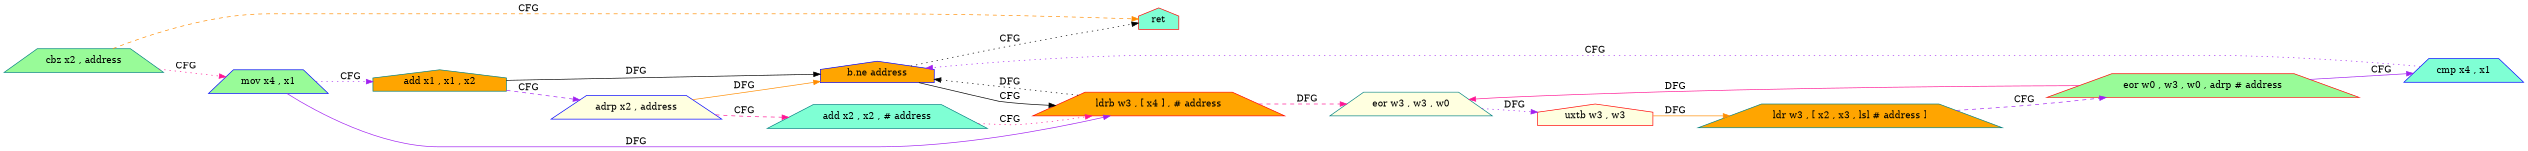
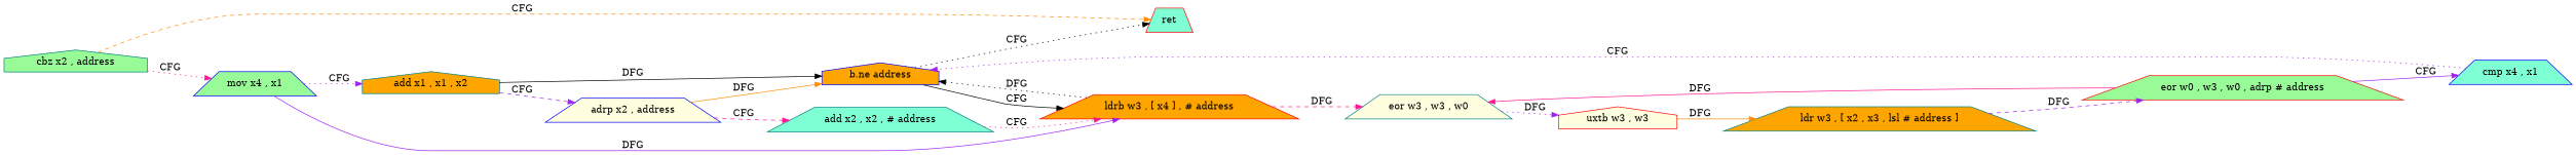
  digraph {
    rankdir=LR
    node [color=teal fillcolor=orange shape=trapezium style=filled]
    edge [color=purple style=dotted]
-   n1 [fillcolor=palegreen label="cbz x2 , address"]
-   n2 [color=red fillcolor=aquamarine label=ret shape=house]
+   n1 [fillcolor=palegreen label="cbz x2 , address" shape=house]
+   n2 [color=red fillcolor=aquamarine label=ret]
    n3 [color=blue fillcolor=palegreen label="mov x4 , x1"]
    n4 [label="add x1 , x1 , x2" shape=house]
    n5 [color=red label="ldrb w3 , [ x4 ] , # address"]
    n6 [color=blue label="b.ne address" shape=house]
    n7 [color=blue fillcolor=lightyellow label="adrp x2 , address"]
    n8 [fillcolor=lightyellow label="eor w3 , w3 , w0"]
    n9 [fillcolor=aquamarine label="add x2 , x2 , # address"]
    n10 [color=red fillcolor=lightyellow label="uxtb w3 , w3" shape=house]
    n11 [label="ldr w3 , [ x2 , x3 , lsl # address ]"]
    n12 [color=red fillcolor=palegreen label="eor w0 , w3 , w0 , adrp # address"]
    n13 [color=blue fillcolor=aquamarine label="cmp x4 , x1"]
    n1 -> n2 [color=darkorange label=CFG style=dashed]
    n1 -> n3 [color=deeppink label=CFG]
    n3 -> n4 [label=CFG]
    n3 -> n5 [label=DFG style=solid]
    n4 -> n6 [color=black label=DFG style=solid]
    n4 -> n7 [label=CFG style=dashed]
    n5 -> n6 [color=black label=DFG]
    n5 -> n8 [color=deeppink label=DFG style=dashed]
    n6 -> n2 [color=black label=CFG]
    n6 -> n5 [color=black label=CFG style=solid]
    n7 -> n6 [color=darkorange label=DFG style=solid]
    n7 -> n9 [color=deeppink label=CFG style=dashed]
    n8 -> n10 [label=DFG]
    n9 -> n5 [color=deeppink label=CFG]
    n10 -> n11 [color=darkorange label=DFG style=solid]
-   n11 -> n12 [label=CFG style=dashed]
+   n11 -> n12 [label=DFG style=dashed]
    n12 -> n8 [color=deeppink label=DFG style=solid]
    n12 -> n13 [label=CFG style=solid]
    n13 -> n6 [label=CFG]
  }
